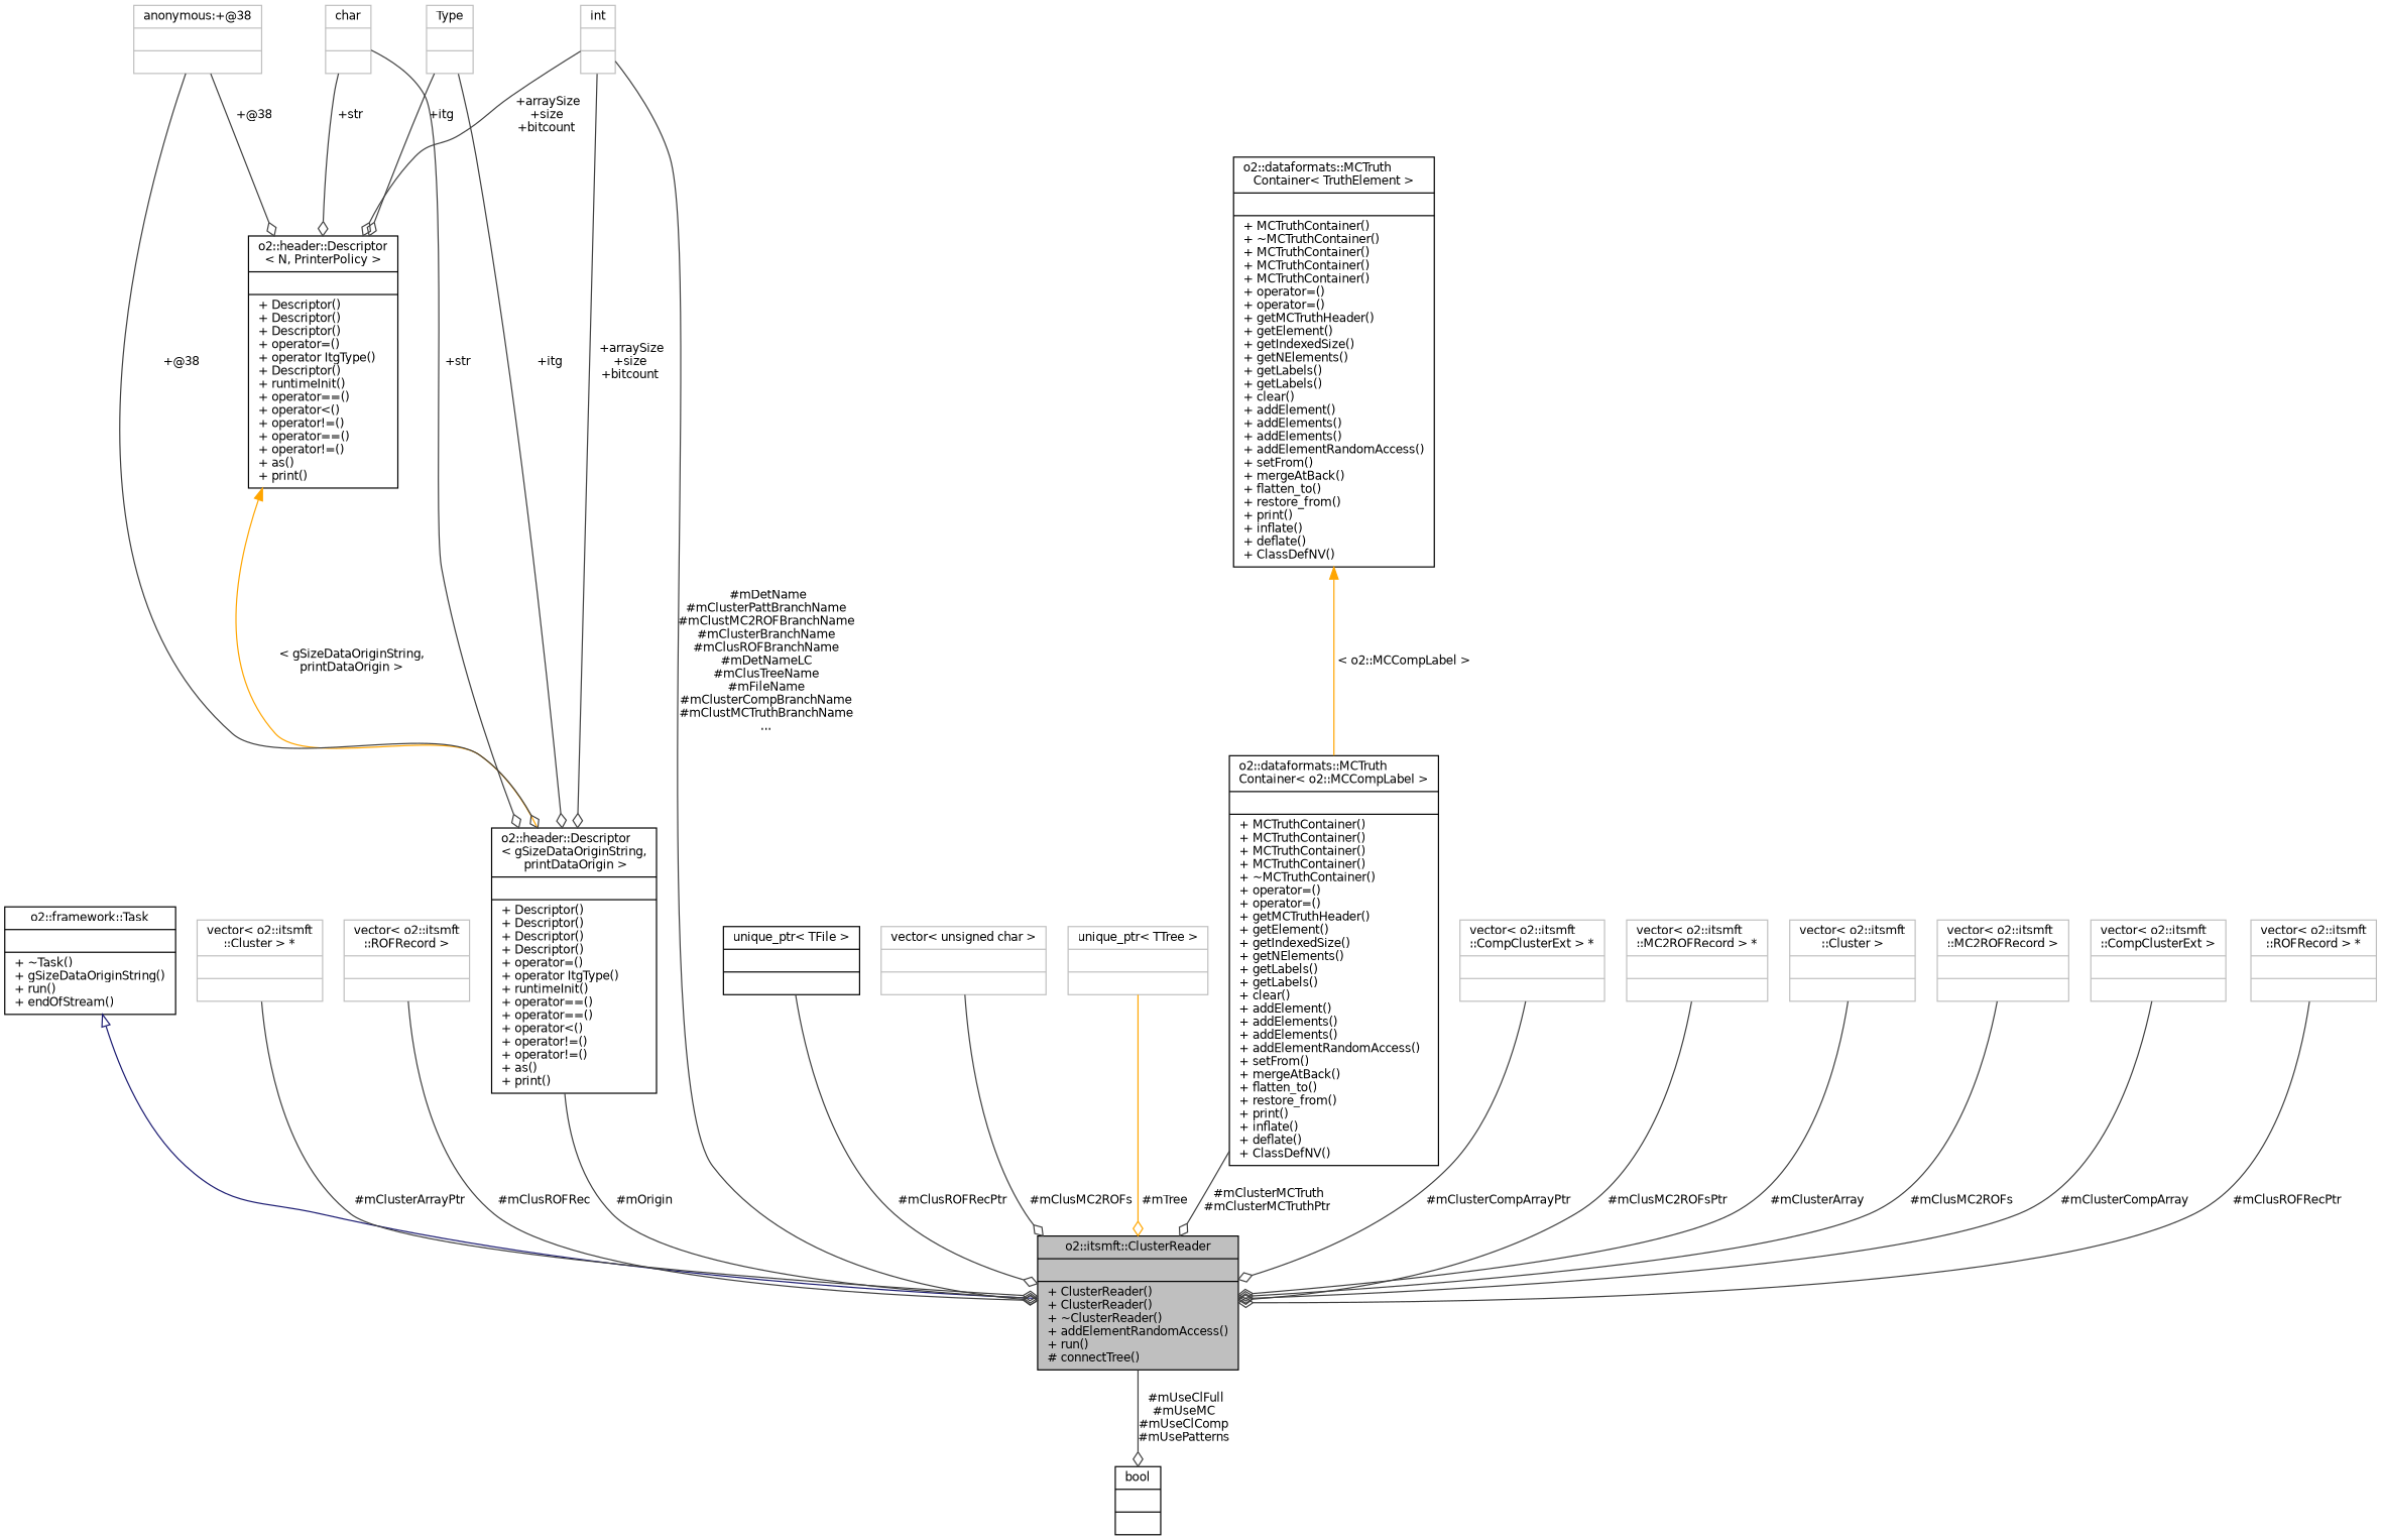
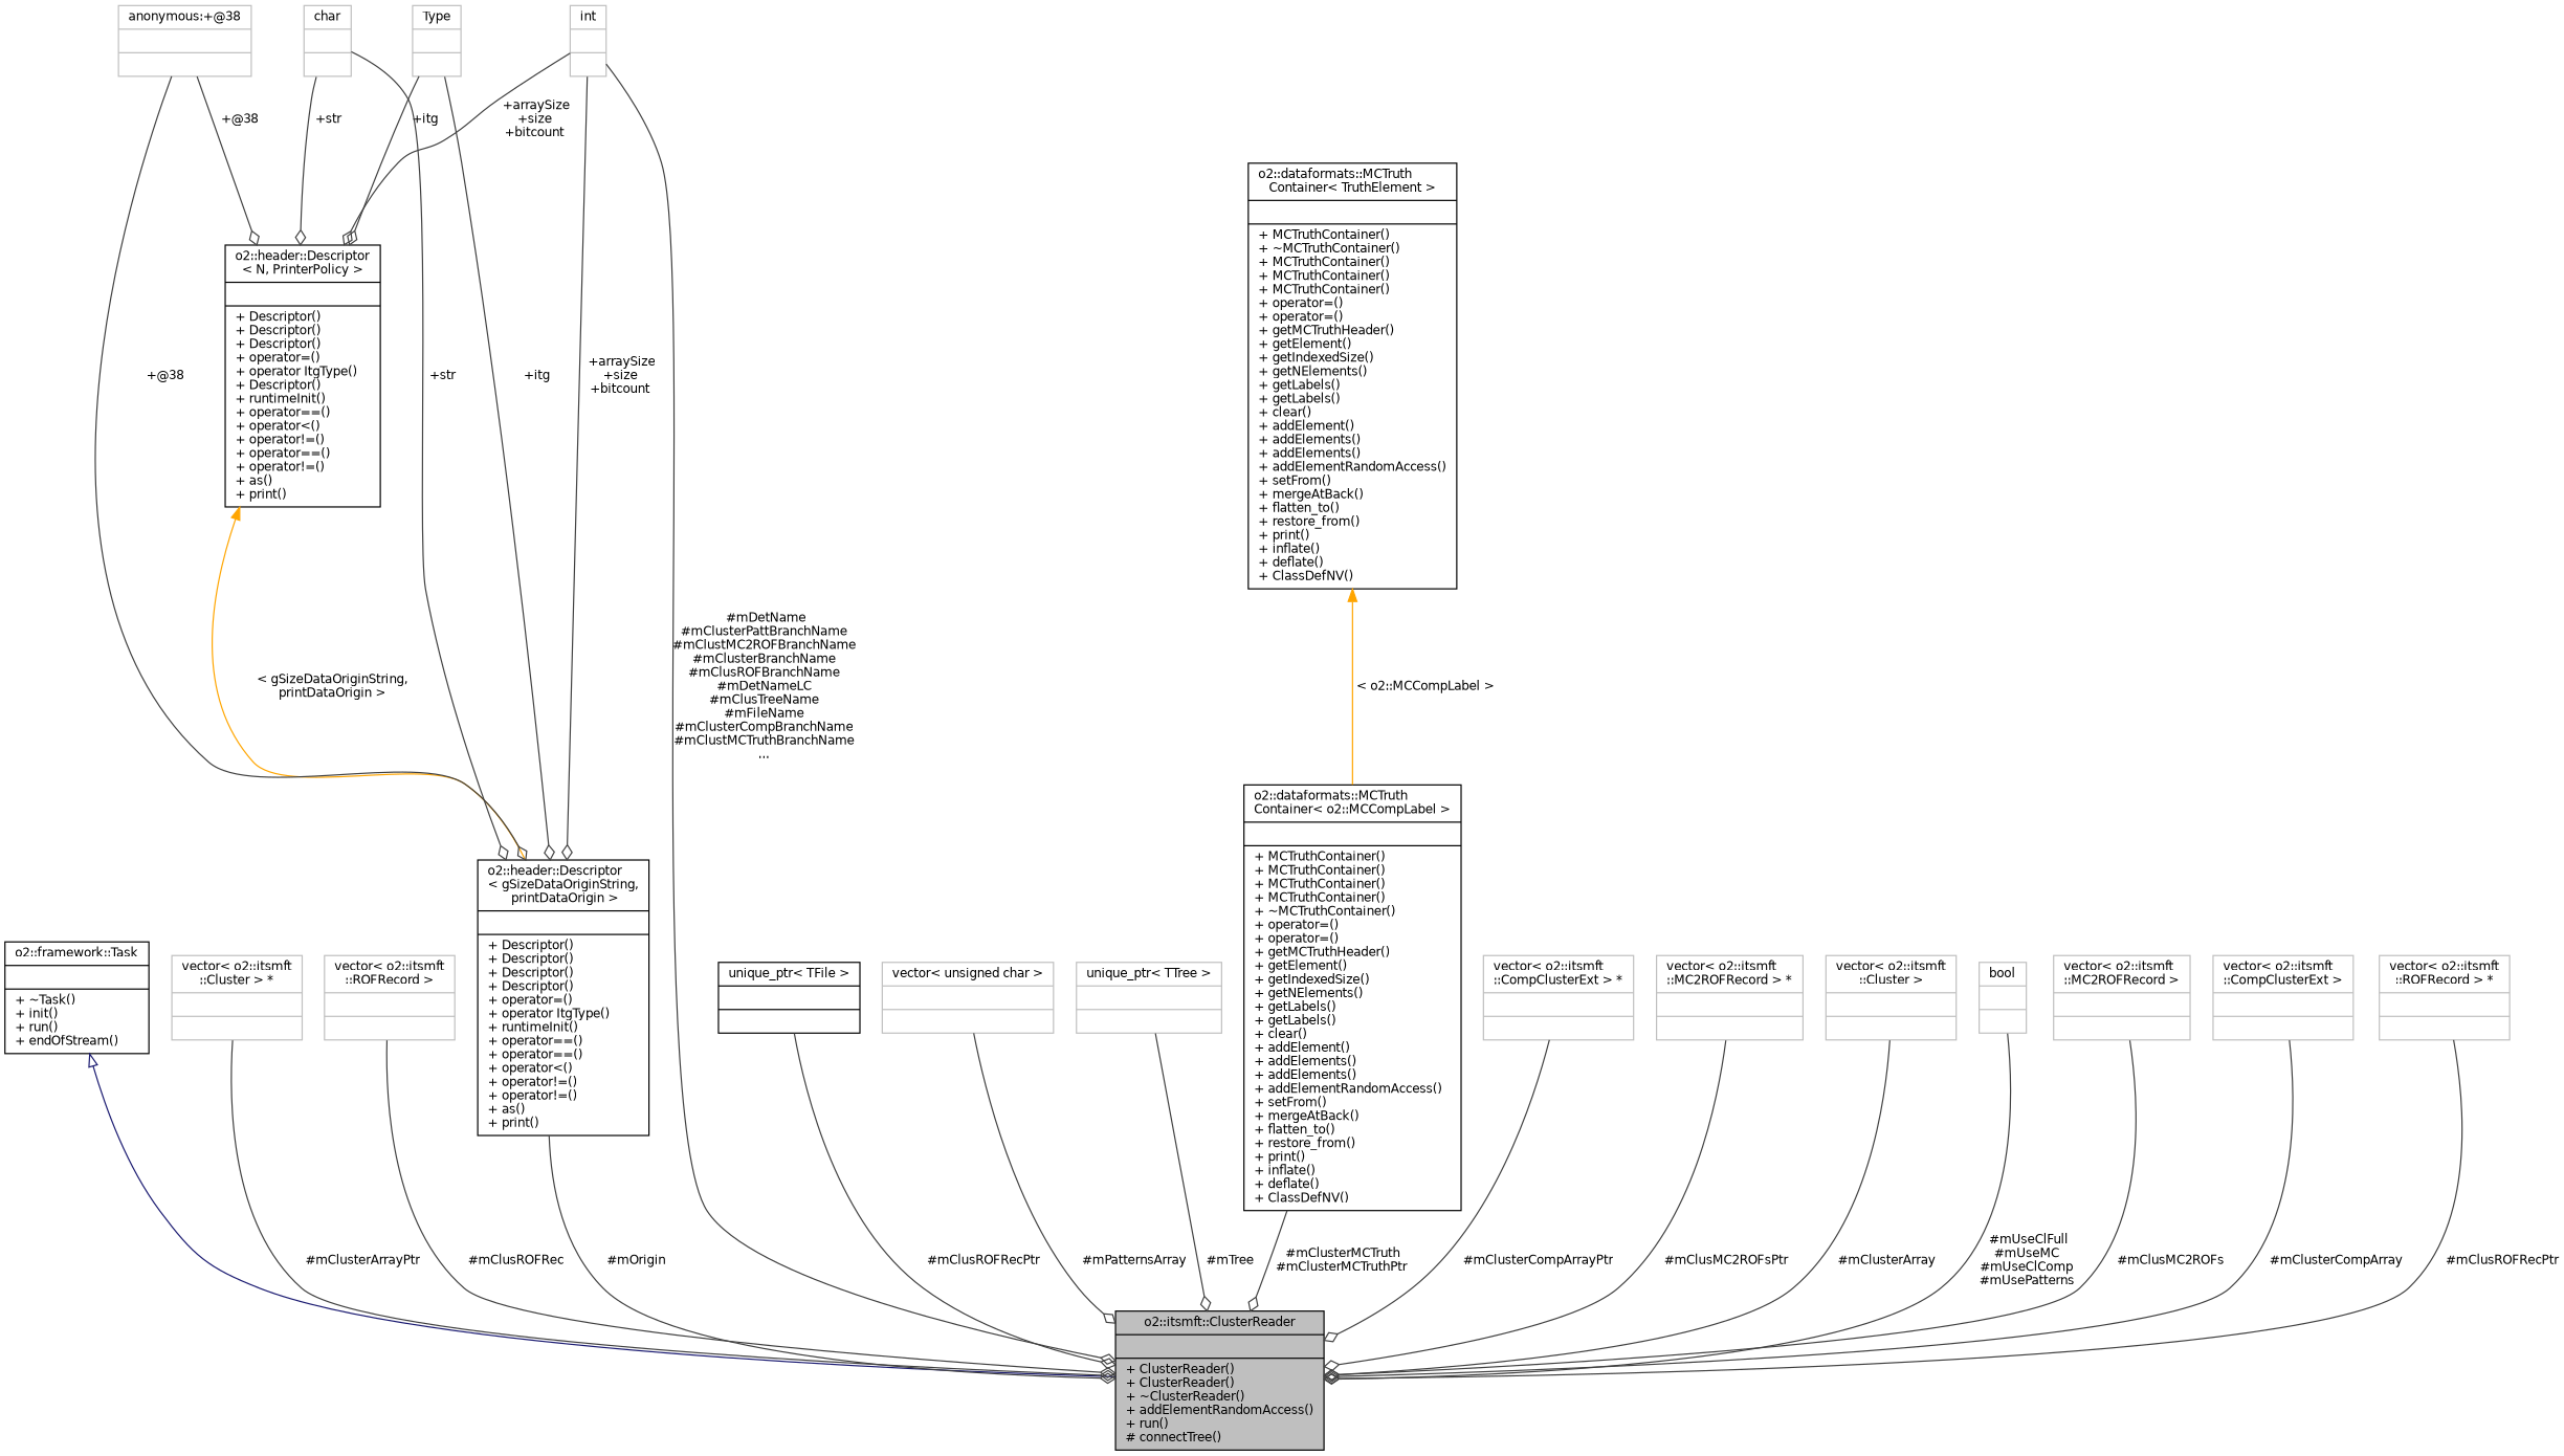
  digraph {
    node [color=grey75 fontname=Helvetica fontsize=10 shape=record]
    edge [color=grey25 fontname=Helvetica fontsize=10 labelfontname=Helvetica labelfontsize=10 style=solid arrowhead=odiamond]
    n1 [color=black fillcolor=grey75 fontcolor=black height=0.2 label="{o2::itsmft::ClusterReader\n||+ ClusterReader()\l+ ClusterReader()\l+ ~ClusterReader()\l+ addElementRandomAccess()\l+ run()\l# connectTree()\l}" style=filled width=0.4]
-   n2 [color=black height=0.2 label="{o2::framework::Task\n||+ ~Task()\l+ gSizeDataOriginString()\l+ run()\l+ endOfStream()\l}" width=0.4]
+   n2 [color=black height=0.2 label="{o2::framework::Task\n||+ ~Task()\l+ init()\l+ run()\l+ endOfStream()\l}" width=0.4]
    n3 [height=0.2 label="{vector\< o2::itsmft\l::Cluster \> *\n||}" width=0.4]
    n4 [height=0.2 label="{vector\< o2::itsmft\l::ROFRecord \>\n||}" width=0.4]
    n5 [color=black height=0.2 label="{o2::header::Descriptor\l\< gSizeDataOriginString,\l printDataOrigin \>\n||+ Descriptor()\l+ Descriptor()\l+ Descriptor()\l+ Descriptor()\l+ operator=()\l+ operator ItgType()\l+ runtimeInit()\l+ operator==()\l+ operator==()\l+ operator\<()\l+ operator!=()\l+ operator!=()\l+ as()\l+ print()\l}" width=0.4]
    n6 [height=0.2 label="{Type\n||}" width=0.4]
    n7 [color=black height=0.2 label="{o2::header::Descriptor\l\< N, PrinterPolicy \>\n||+ Descriptor()\l+ Descriptor()\l+ Descriptor()\l+ operator=()\l+ operator ItgType()\l+ Descriptor()\l+ runtimeInit()\l+ operator==()\l+ operator\<()\l+ operator!=()\l+ operator==()\l+ operator!=()\l+ as()\l+ print()\l}" width=0.4]
    n8 [height=0.2 label="{char\n||}" width=0.4]
    n9 [height=0.2 label="{int\n||}" width=0.4]
    n10 [height=0.2 label="{anonymous:+@38\n||}" width=0.4]
    n11 [color=black height=0.2 label="{unique_ptr\< TFile \>\n||}" width=0.4]
    n12 [height=0.2 label="{vector\< unsigned char \>\n||}" width=0.4]
    n13 [height=0.2 label="{unique_ptr\< TTree \>\n||}" width=0.4]
    n14 [color=black height=0.2 label="{o2::dataformats::MCTruth\lContainer\< o2::MCCompLabel \>\n||+ MCTruthContainer()\l+ MCTruthContainer()\l+ MCTruthContainer()\l+ MCTruthContainer()\l+ ~MCTruthContainer()\l+ operator=()\l+ operator=()\l+ getMCTruthHeader()\l+ getElement()\l+ getIndexedSize()\l+ getNElements()\l+ getLabels()\l+ getLabels()\l+ clear()\l+ addElement()\l+ addElements()\l+ addElements()\l+ addElementRandomAccess()\l+ setFrom()\l+ mergeAtBack()\l+ flatten_to()\l+ restore_from()\l+ print()\l+ inflate()\l+ deflate()\l+ ClassDefNV()\l}" width=0.4]
    n15 [color=black height=0.2 label="{o2::dataformats::MCTruth\lContainer\< TruthElement \>\n||+ MCTruthContainer()\l+ ~MCTruthContainer()\l+ MCTruthContainer()\l+ MCTruthContainer()\l+ MCTruthContainer()\l+ operator=()\l+ operator=()\l+ getMCTruthHeader()\l+ getElement()\l+ getIndexedSize()\l+ getNElements()\l+ getLabels()\l+ getLabels()\l+ clear()\l+ addElement()\l+ addElements()\l+ addElements()\l+ addElementRandomAccess()\l+ setFrom()\l+ mergeAtBack()\l+ flatten_to()\l+ restore_from()\l+ print()\l+ inflate()\l+ deflate()\l+ ClassDefNV()\l}" width=0.4]
    n16 [height=0.2 label="{vector\< o2::itsmft\l::CompClusterExt \> *\n||}" width=0.4]
    n17 [height=0.2 label="{vector\< o2::itsmft\l::MC2ROFRecord \> *\n||}" width=0.4]
    n18 [height=0.2 label="{vector\< o2::itsmft\l::Cluster \>\n||}" width=0.4]
-   n19 [color=black height=0.2 label="{bool\n||}" width=0.4]
+   n19 [height=0.2 label="{bool\n||}" width=0.4]
    n20 [height=0.2 label="{vector\< o2::itsmft\l::MC2ROFRecord \>\n||}" width=0.4]
    n21 [height=0.2 label="{vector\< o2::itsmft\l::CompClusterExt \>\n||}" width=0.4]
    n22 [height=0.2 label="{vector\< o2::itsmft\l::ROFRecord \> *\n||}" width=0.4]
    n2 -> n1 [arrowtail=onormal color=midnightblue dir=back arrowhead=""]
    n3 -> n1 [label=" #mClusterArrayPtr"]
    n4 -> n1 [label=" #mClusROFRec"]
    n5 -> n1 [label=" #mOrigin"]
    n6 -> n5 [label=" +itg"]
    n6 -> n7 [label=" +itg"]
    n7 -> n5 [color=orange dir=back label=" \< gSizeDataOriginString,\l printDataOrigin \>" arrowhead=""]
    n8 -> n5 [label=" +str"]
    n8 -> n7 [label=" +str"]
    n9 -> n1 [label=" #mDetName\n#mClusterPattBranchName\n#mClustMC2ROFBranchName\n#mClusterBranchName\n#mClusROFBranchName\n#mDetNameLC\n#mClusTreeName\n#mFileName\n#mClusterCompBranchName\n#mClustMCTruthBranchName\n..."]
    n9 -> n5 [label=" +arraySize\n+size\n+bitcount"]
    n9 -> n7 [label=" +arraySize\n+size\n+bitcount"]
    n10 -> n5 [label=" +@38"]
    n10 -> n7 [label=" +@38"]
    n11 -> n1 [label=" #mClusROFRecPtr"]
-   n12 -> n1 [label=" #mClusMC2ROFs"]
-   n13 -> n1 [color=orange label=" #mTree"]
+   n12 -> n1 [label=" #mPatternsArray"]
+   n13 -> n1 [label=" #mTree"]
    n14 -> n1 [label=" #mClusterMCTruth\n#mClusterMCTruthPtr"]
    n15 -> n14 [color=orange dir=back label=" \< o2::MCCompLabel \>" arrowhead=""]
    n16 -> n1 [label=" #mClusterCompArrayPtr"]
    n17 -> n1 [label=" #mClusMC2ROFsPtr"]
    n18 -> n1 [label=" #mClusterArray"]
-   n1 -> n19 [label=" #mUseClFull\n#mUseMC\n#mUseClComp\n#mUsePatterns"]
+   n19 -> n1 [label=" #mUseClFull\n#mUseMC\n#mUseClComp\n#mUsePatterns"]
    n20 -> n1 [label=" #mClusMC2ROFs"]
    n21 -> n1 [label=" #mClusterCompArray"]
    n22 -> n1 [label=" #mClusROFRecPtr"]
  }
